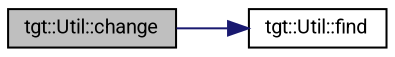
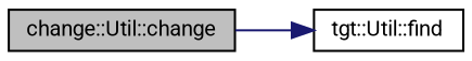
  digraph {
    rankdir=LR
    fontname=Roboto
    node [color=black fontname=Roboto fontsize=10 shape=record style=filled]
-   n1 [fillcolor=grey75 fontcolor=black height=0.2 label="tgt::Util::change" width=0.4]
+   n1 [fillcolor=grey75 fontcolor=black height=0.2 label="change::Util::change" width=0.4]
    n2 [fillcolor=white height=0.2 label="tgt::Util::find" width=0.4]
    n1 -> n2 [color=midnightblue fontname=Roboto fontsize=10 labelfontname=Helvetica labelfontsize=10 style=solid]
  }
